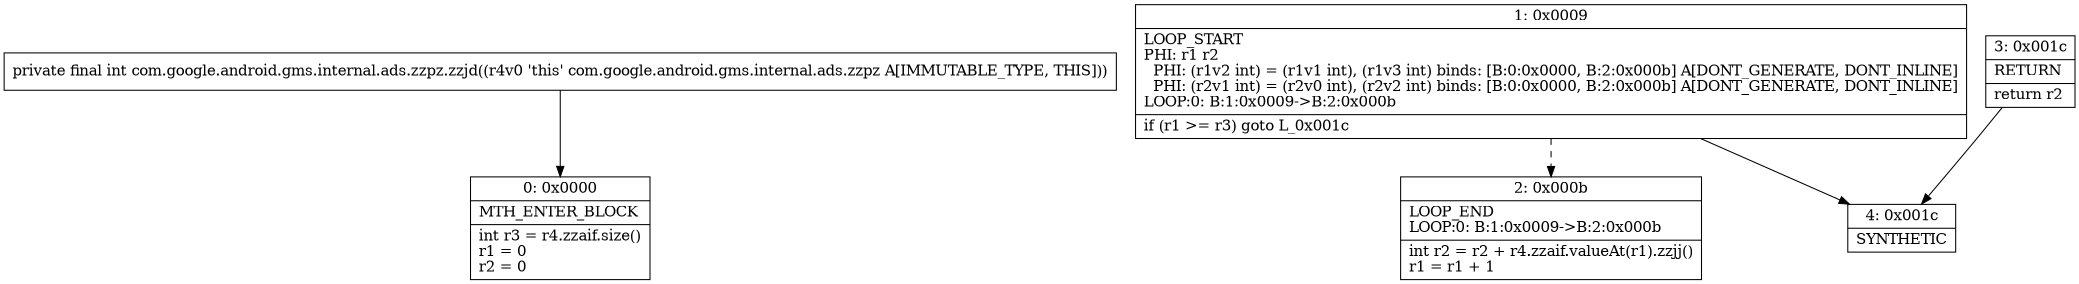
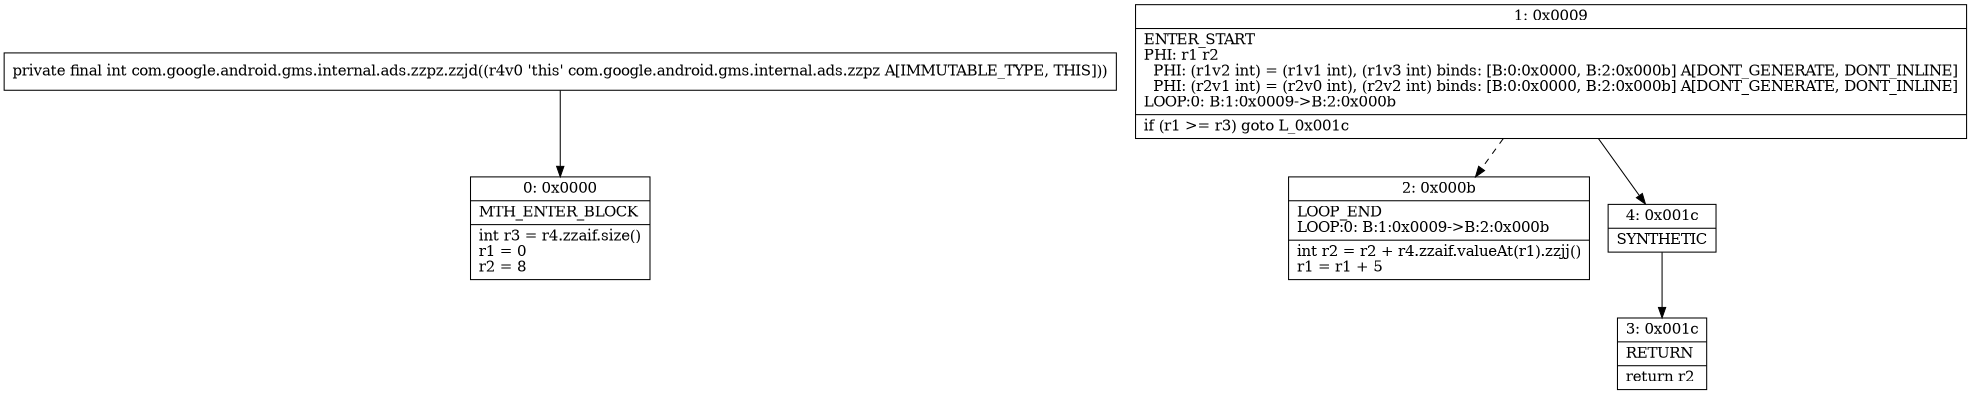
  digraph {
    node [shape=record]
-   n1 [label="{0\:\ 0x0000|MTH_ENTER_BLOCK\l|int r3 = r4.zzaif.size()\lr1 = 0\lr2 = 0\l}"]
-   n2 [label="{1\:\ 0x0009|LOOP_START\lPHI: r1 r2 \l  PHI: (r1v2 int) = (r1v1 int), (r1v3 int) binds: [B:0:0x0000, B:2:0x000b] A[DONT_GENERATE, DONT_INLINE]\l  PHI: (r2v1 int) = (r2v0 int), (r2v2 int) binds: [B:0:0x0000, B:2:0x000b] A[DONT_GENERATE, DONT_INLINE]\lLOOP:0: B:1:0x0009\-\>B:2:0x000b\l|if (r1 \>= r3) goto L_0x001c\l}"]
-   n3 [label="{2\:\ 0x000b|LOOP_END\lLOOP:0: B:1:0x0009\-\>B:2:0x000b\l|int r2 = r2 + r4.zzaif.valueAt(r1).zzjj()\lr1 = r1 + 1\l}"]
+   n1 [label="{0\:\ 0x0000|MTH_ENTER_BLOCK\l|int r3 = r4.zzaif.size()\lr1 = 0\lr2 = 8\l}"]
+   n2 [label="{1\:\ 0x0009|ENTER_START\lPHI: r1 r2 \l  PHI: (r1v2 int) = (r1v1 int), (r1v3 int) binds: [B:0:0x0000, B:2:0x000b] A[DONT_GENERATE, DONT_INLINE]\l  PHI: (r2v1 int) = (r2v0 int), (r2v2 int) binds: [B:0:0x0000, B:2:0x000b] A[DONT_GENERATE, DONT_INLINE]\lLOOP:0: B:1:0x0009\-\>B:2:0x000b\l|if (r1 \>= r3) goto L_0x001c\l}"]
+   n3 [label="{2\:\ 0x000b|LOOP_END\lLOOP:0: B:1:0x0009\-\>B:2:0x000b\l|int r2 = r2 + r4.zzaif.valueAt(r1).zzjj()\lr1 = r1 + 5\l}"]
    n4 [label="{4\:\ 0x001c|SYNTHETIC\l}"]
    n5 [label="{3\:\ 0x001c|RETURN\l|return r2\l}"]
    n6 [label="{private final int com.google.android.gms.internal.ads.zzpz.zzjd((r4v0 'this' com.google.android.gms.internal.ads.zzpz A[IMMUTABLE_TYPE, THIS])) }"]
    n2 -> n3 [style=dashed]
    n2 -> n4
-   n5 -> n4
+   n4 -> n5
    n6 -> n1
  }
